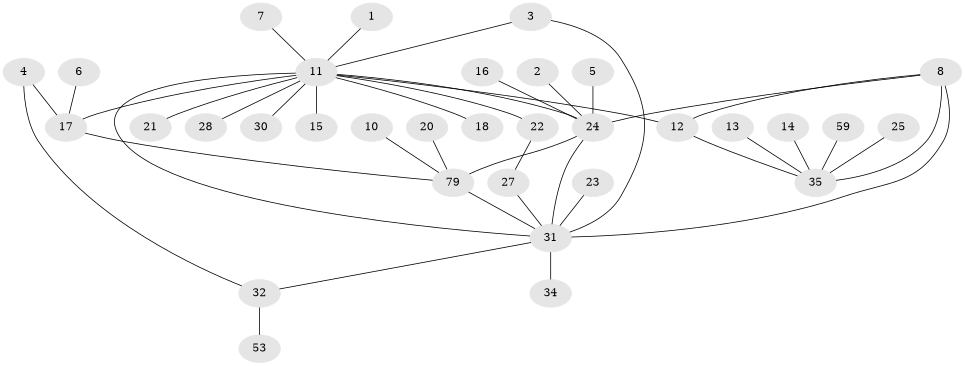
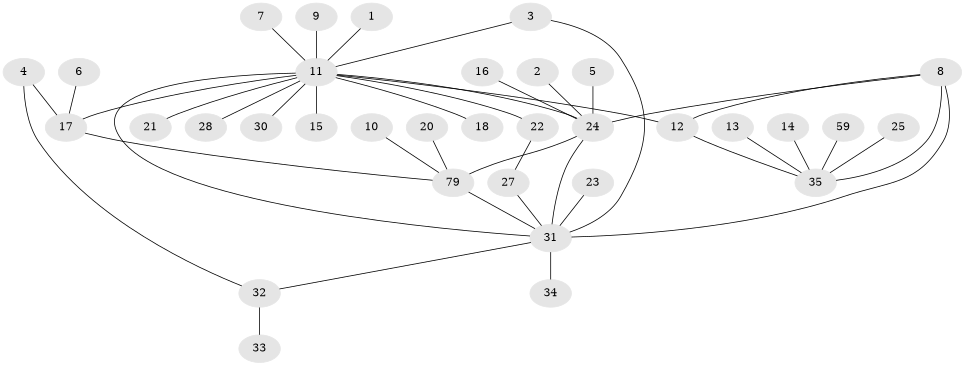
  graph {
    node [color=gray90 style=filled]
    edge [weight=1.0]
    1
    11
    24
    31
    17
    12
    15
    18
    21
    22
    28
    30
    2
    n14 [label=79]
    3
    32
    34
    4
-   33 [label=53]
+   33
    5
    6
    7
    8
    35
+   9
    10
    27
    13
    14
    16
    n31 [label=59]
    20
    23
    25
    1 -- 11
    11 -- 24
    11 -- 31 [weight=2.0]
    11 -- 17
    11 -- 12
    11 -- 15
    11 -- 18
    11 -- 21
    11 -- 22 [weight=2.0]
    11 -- 28
    11 -- 30
    24 -- 31 [weight=3.0]
    24 -- n14 [weight=2.0]
    31 -- 32
    31 -- 34
    17 -- n14
    12 -- 35
    22 -- 27
    2 -- 24
    n14 -- 31 [weight=2.0]
    3 -- 11
    3 -- 31
    32 -- 33
    4 -- 17
    4 -- 32
    5 -- 24
    6 -- 17
    7 -- 11
    8 -- 24
    8 -- 31 [weight=2.0]
    8 -- 12
    8 -- 35
+   9 -- 11
    10 -- n14
    27 -- 31
    13 -- 35
    14 -- 35
    16 -- 24
    n31 -- 35
    20 -- n14
    23 -- 31
    25 -- 35
  }
